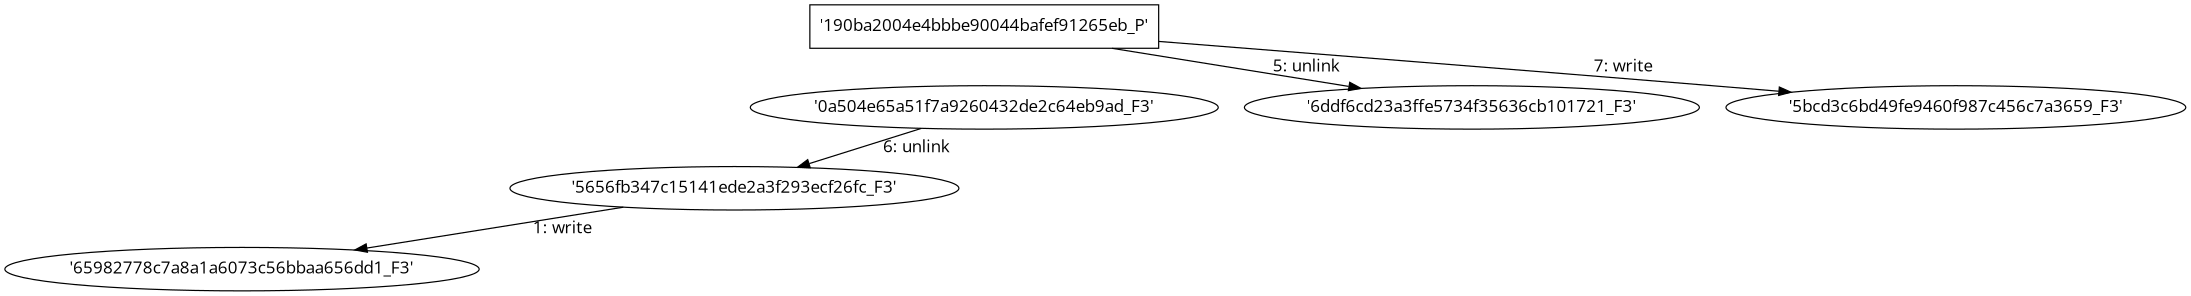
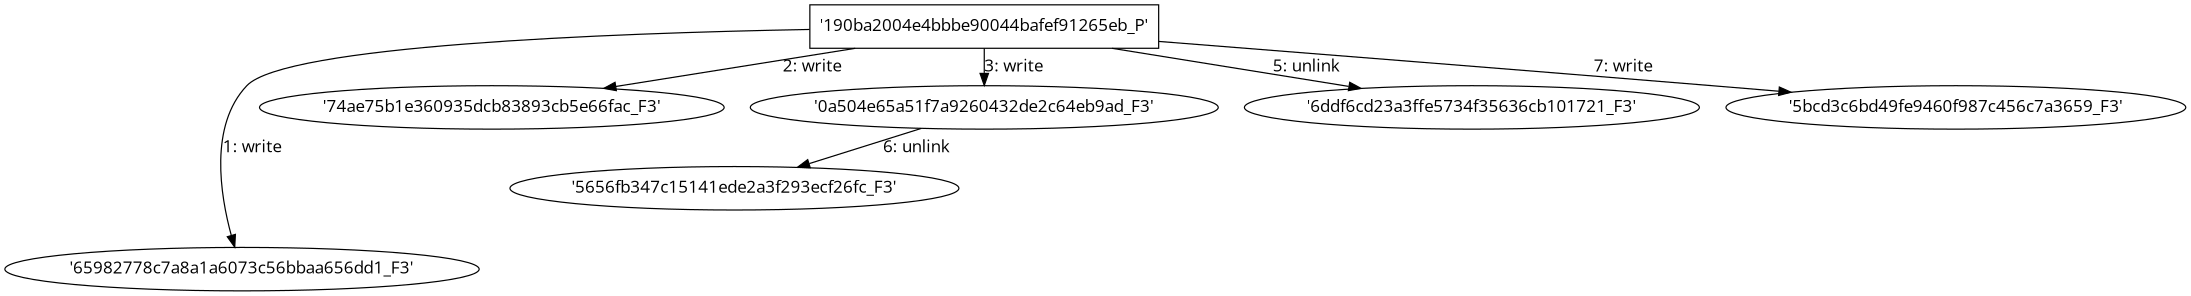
  digraph {
    engine=neato
    fixedsize=false
    fontname="Open Sans"
    fontsize=10
    nodesep=0.3
    rankdir=TB
    ranksep=0
    splines=true
    node [fontname="Open Sans" node_type=file shape=ellipse]
    edge [fontname="Open Sans"]
    "'190ba2004e4bbbe90044bafef91265eb_P'" [node_type=Process shape=box]
    "'65982778c7a8a1a6073c56bbaa656dd1_F3'"
+   "'74ae75b1e360935dcb83893cb5e66fac_F3'"
    "'0a504e65a51f7a9260432de2c64eb9ad_F3'"
    "'6ddf6cd23a3ffe5734f35636cb101721_F3'"
    "'5bcd3c6bd49fe9460f987c456c7a3659_F3'"
    "'5656fb347c15141ede2a3f293ecf26fc_F3'"
-   "'5656fb347c15141ede2a3f293ecf26fc_F3'" -> "'65982778c7a8a1a6073c56bbaa656dd1_F3'" [label="1: write"]
+   "'190ba2004e4bbbe90044bafef91265eb_P'" -> "'65982778c7a8a1a6073c56bbaa656dd1_F3'" [label="1: write"]
+   "'190ba2004e4bbbe90044bafef91265eb_P'" -> "'74ae75b1e360935dcb83893cb5e66fac_F3'" [label="2: write"]
+   "'190ba2004e4bbbe90044bafef91265eb_P'" -> "'0a504e65a51f7a9260432de2c64eb9ad_F3'" [label="3: write"]
    "'190ba2004e4bbbe90044bafef91265eb_P'" -> "'6ddf6cd23a3ffe5734f35636cb101721_F3'" [label="5: unlink"]
    "'190ba2004e4bbbe90044bafef91265eb_P'" -> "'5bcd3c6bd49fe9460f987c456c7a3659_F3'" [label="7: write"]
    "'0a504e65a51f7a9260432de2c64eb9ad_F3'" -> "'5656fb347c15141ede2a3f293ecf26fc_F3'" [label="6: unlink"]
  }
